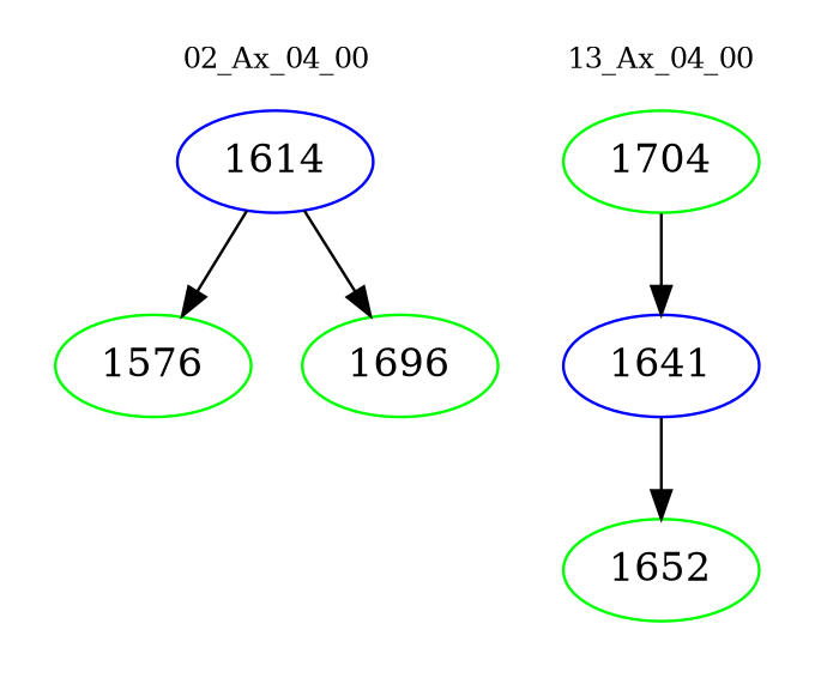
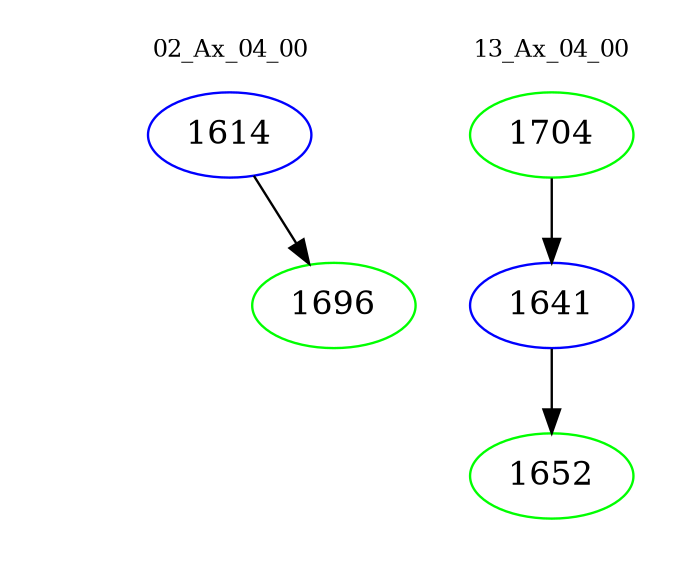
  digraph {
    node [color=green]
    edge [color=black]
    n1 [color=blue label=1614]
-   n2 [label=1576]
    n3 [label=1696]
    n4 [color=blue label=1641]
    n5 [label=1704]
    n6 [label=1652]
    subgraph cluster_1 {
      color=white
      fontsize=10
      label="02_Ax_04_00"
      n1
-     n2
      n3
    }
    subgraph cluster_2 {
      color=white
      fontsize=10
      label="13_Ax_04_00"
      n4
      n5
      n6
    }
-   n1 -> n2
    n1 -> n3
    n4 -> n6
    n5 -> n4
  }
